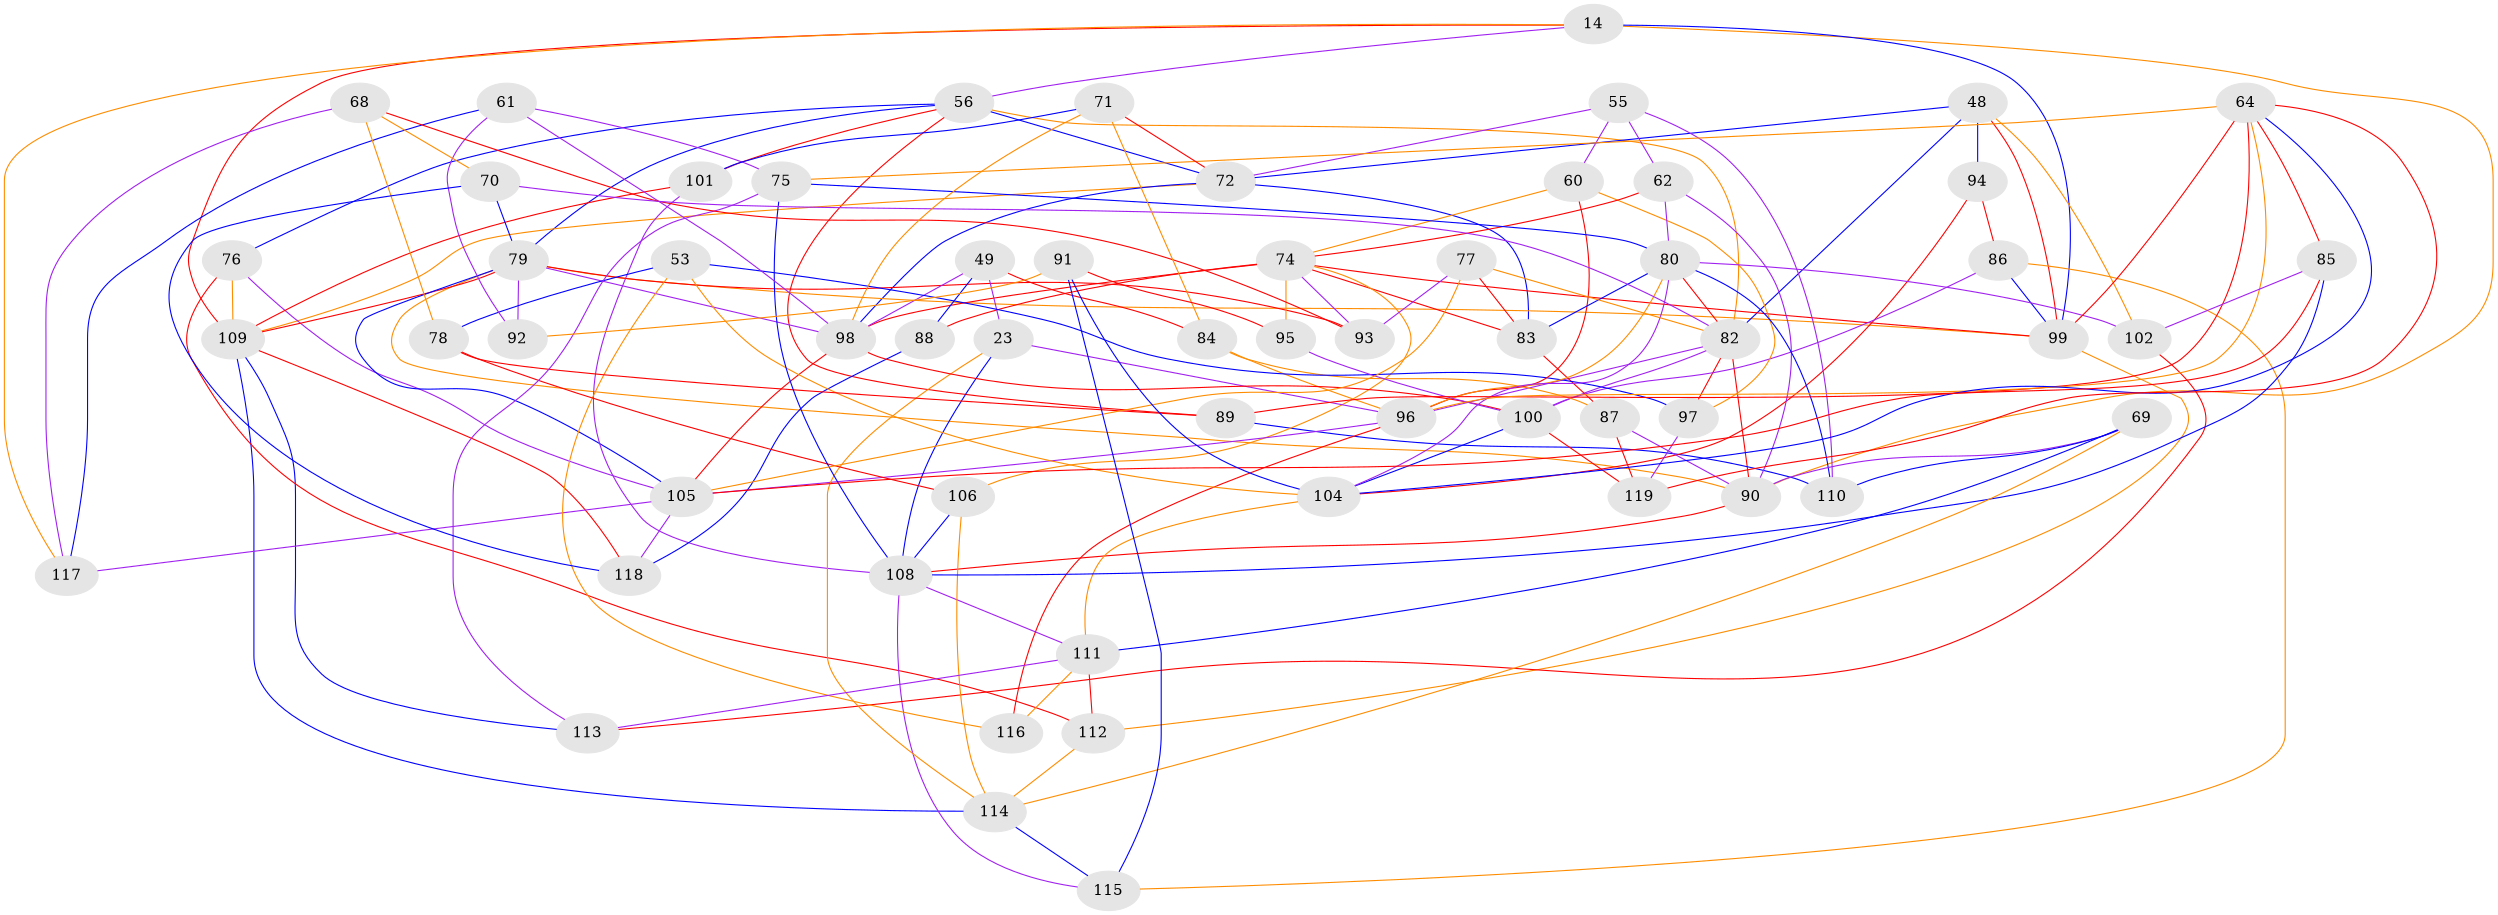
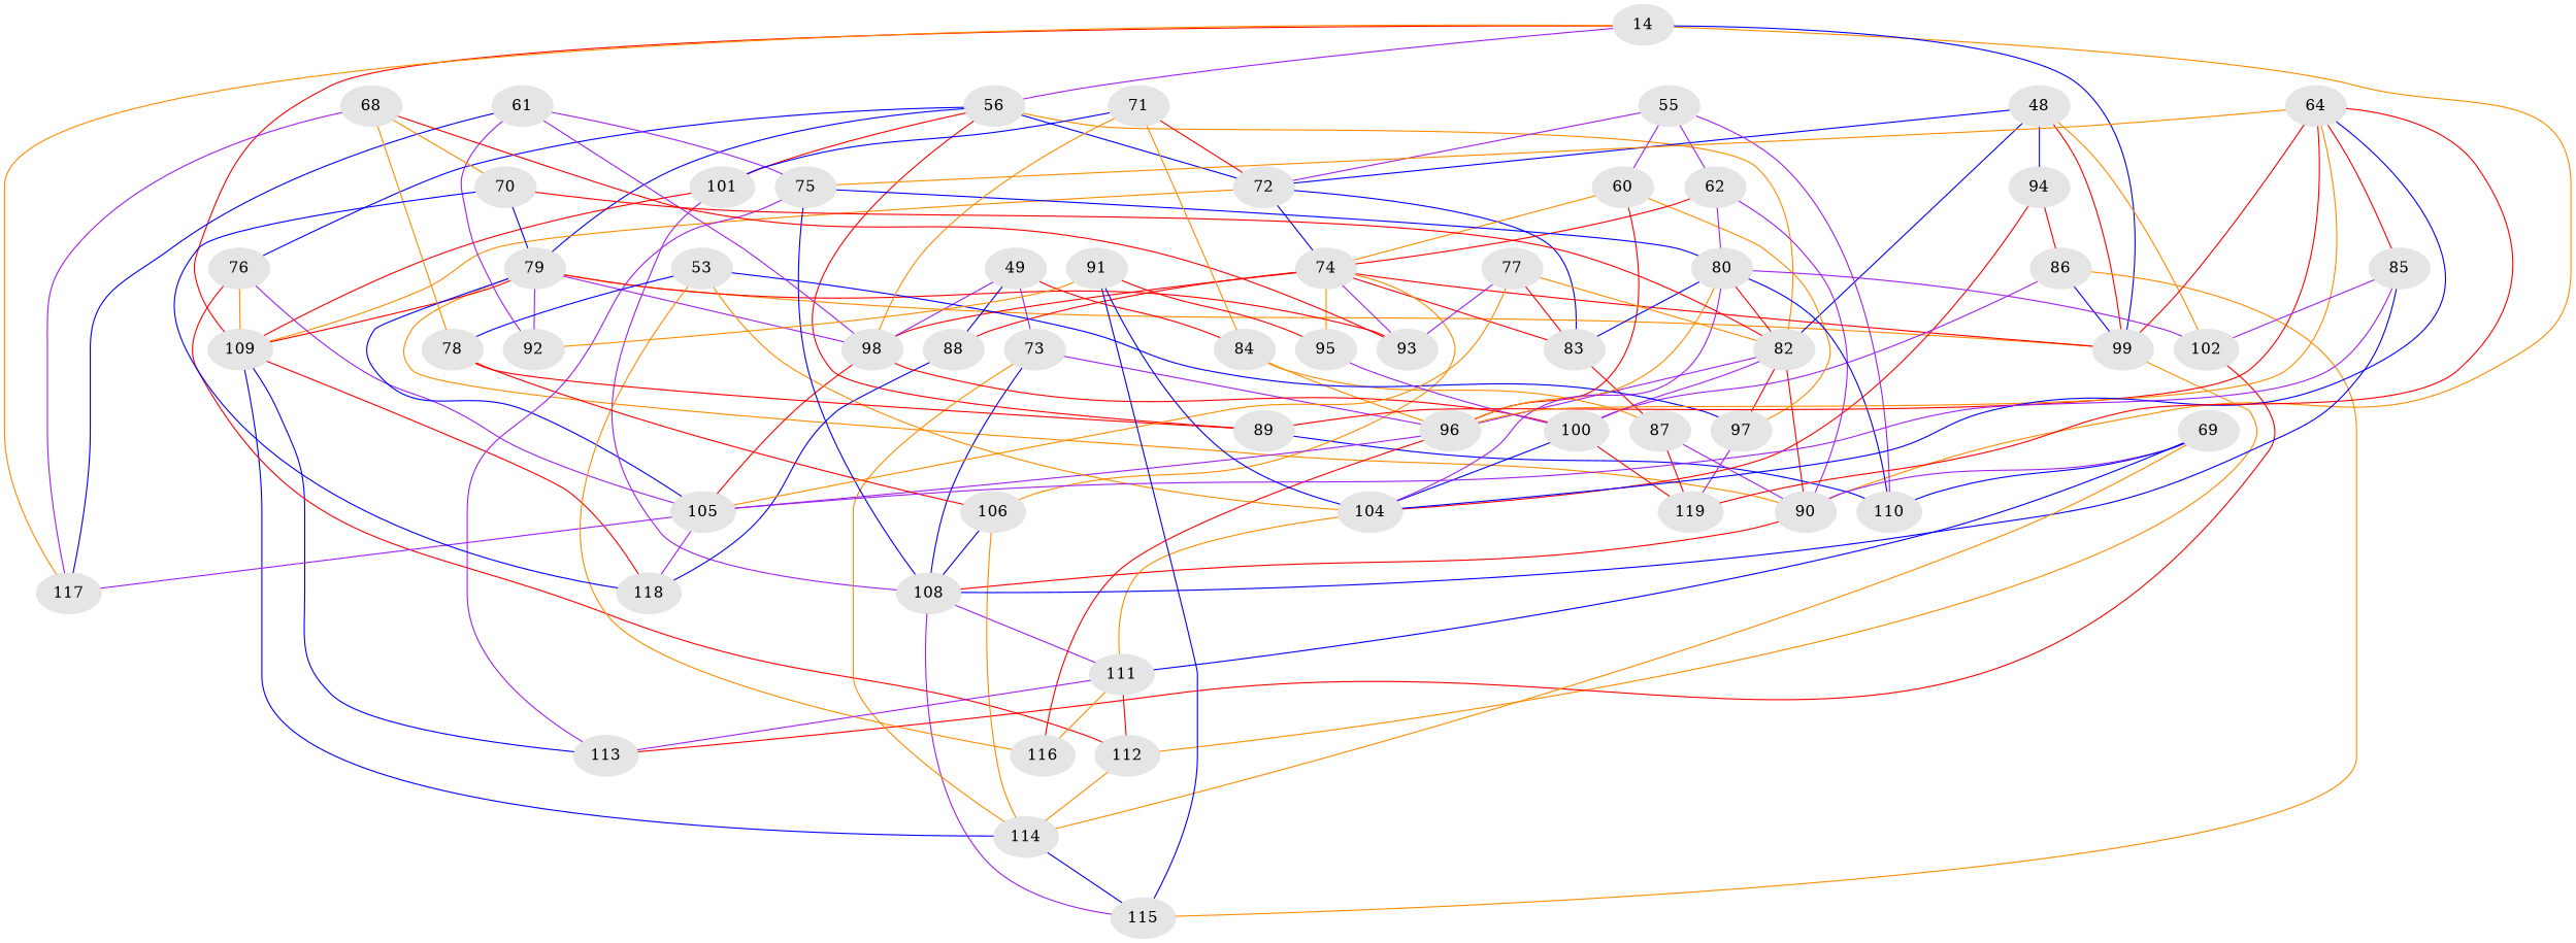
  graph {
    node [color=gray90 style=filled]
    edge [color=red]
    14 [super="+13"]
    56 [super="+52"]
    90 [super="+24"]
    99 [super="+39+67"]
    109 [super="+57"]
    117
    72 [super="+3+26"]
    82 [super="+32+54+51"]
    76
    79 [super="+58"]
    89
    101
    108 [super="+25+35+59"]
    112
    114 [super="+27+107"]
    118
    113
    48 [super="+40"]
    94
    102
    74 [super="+42+44"]
    83 [super="+22"]
    97
    96 [super="+20+33"]
    100 [super="+45"]
    104 [super="+47+103"]
    86
    49
-   73 [label=23]
+   73
    84
    88
    98 [super="+2+15"]
    87
    105 [super="+34"]
    53
    78
    116
    106 [super="+36"]
    119
    111 [super="+81"]
    55
    60
    62
    110
    80 [super="+8+66+38"]
    92
    93
    95
    75 [super="+65"]
    61
    64 [super="+9+63"]
    85 [super="+7"]
    68
    70
    69
    115 [super="+50"]
    71 [super="+28"]
    77
    91 [super="+43"]
    14 -- 56 [color=purple]
    14 -- 90 [color=darkorange weight=2]
    14 -- 99 [color=blue]
    14 -- 109
    14 -- 117 [color=darkorange]
    56 -- 72 [color=blue]
    56 -- 82 [color=darkorange weight=2]
    56 -- 76 [color=blue]
    56 -- 79 [color=blue]
    56 -- 89
    56 -- 101
    90 -- 108 [weight=2]
    99 -- 112 [color=darkorange]
    109 -- 114 [color=blue weight=2]
    109 -- 118
    109 -- 113 [color=blue]
    72 -- 109 [color=darkorange]
-   72 -- 98 [color=blue]
+   72 -- 74 [color=blue]
    72 -- 83 [color=blue]
    82 -- 90 [weight=2]
    82 -- 97
    82 -- 96 [color=purple]
    82 -- 100 [color=purple]
    76 -- 109 [color=darkorange]
    76 -- 112
    76 -- 105 [color=purple]
    79 -- 90 [color=darkorange]
    79 -- 99 [color=darkorange weight=2]
    79 -- 109 [weight=2]
    79 -- 98 [color=purple]
    79 -- 105 [color=blue weight=2]
    79 -- 92 [color=purple]
    79 -- 93
    89 -- 110 [color=blue]
    101 -- 109
    101 -- 108 [color=purple]
    108 -- 111 [color=purple weight=2]
    108 -- 115 [color=purple]
    112 -- 114 [color=darkorange]
    114 -- 115 [color=blue weight=2]
    48 -- 99
    48 -- 72 [color=blue]
    48 -- 82 [color=blue]
    48 -- 94 [color=blue weight=2]
    48 -- 102 [color=darkorange]
    94 -- 104
    94 -- 86
    102 -- 113
    74 -- 99
    74 -- 83
    74 -- 88 [weight=2]
    74 -- 98 [weight=3]
    74 -- 106 [color=darkorange]
    74 -- 93 [color=purple]
    74 -- 95 [color=darkorange weight=2]
    83 -- 87
    97 -- 119 [color=purple]
    96 -- 105 [color=purple]
    96 -- 116
    100 -- 104 [color=blue]
    100 -- 119
    104 -- 111 [color=darkorange]
    86 -- 99 [color=blue]
    86 -- 100 [color=purple]
    86 -- 115 [color=darkorange weight=2]
    49 -- 73 [color=purple]
    49 -- 84
    49 -- 88 [color=blue]
    49 -- 98 [color=purple]
    73 -- 108 [color=blue]
    73 -- 114 [color=darkorange]
    73 -- 96 [color=purple]
    84 -- 96 [color=darkorange]
    84 -- 87 [color=darkorange]
    88 -- 118 [color=blue]
    98 -- 100
    98 -- 105
    87 -- 90 [color=purple]
    87 -- 119
    105 -- 117 [color=purple]
    105 -- 118 [color=purple]
    53 -- 97 [color=blue]
    53 -- 104 [color=darkorange]
    53 -- 78 [color=blue]
    53 -- 116 [color=darkorange]
    78 -- 89
    78 -- 106
    106 -- 108 [color=blue weight=3]
    106 -- 114 [color=darkorange]
    111 -- 112
    111 -- 113 [color=purple]
    111 -- 116 [color=darkorange weight=2]
    55 -- 72 [color=purple]
    55 -- 60 [color=purple]
    55 -- 62 [color=purple]
    55 -- 110 [color=purple]
    60 -- 74 [color=darkorange]
    60 -- 97 [color=darkorange]
    60 -- 96
    62 -- 90 [color=purple]
    62 -- 74
    62 -- 80 [color=purple]
    80 -- 82 [weight=2]
    80 -- 102 [color=purple]
    80 -- 83 [color=blue weight=2]
    80 -- 96 [color=darkorange]
    80 -- 104 [color=purple]
    80 -- 110 [color=blue]
    95 -- 100 [color=purple]
    75 -- 108 [color=blue]
    75 -- 113 [color=purple]
    75 -- 80 [color=blue]
    61 -- 117 [color=blue]
    61 -- 98 [color=purple]
    61 -- 92 [color=purple]
    61 -- 75 [color=purple]
    64 -- 99 [weight=2]
    64 -- 89
    64 -- 96 [color=darkorange]
    64 -- 104 [color=blue]
    64 -- 119
    64 -- 75 [color=darkorange weight=2]
    64 -- 85 [weight=2]
    85 -- 108 [color=blue]
    85 -- 102 [color=purple]
-   85 -- 105 [weight=2]
+   85 -- 105 [color=purple weight=2]
    68 -- 117 [color=purple]
    68 -- 78 [color=darkorange]
    68 -- 93
    68 -- 70 [color=darkorange]
-   70 -- 82 [color=purple]
+   70 -- 82
    70 -- 79 [color=blue]
    70 -- 118 [color=blue]
    69 -- 90 [color=purple]
    69 -- 114 [color=darkorange]
    69 -- 111 [color=blue]
    69 -- 110 [color=blue]
    71 -- 72 [weight=2]
    71 -- 101 [color=blue]
    71 -- 84 [color=darkorange]
    71 -- 98 [color=darkorange weight=2]
    77 -- 82 [color=darkorange]
    77 -- 83
    77 -- 105 [color=darkorange]
    77 -- 93 [color=purple]
    91 -- 104 [color=blue weight=2]
    91 -- 92 [color=darkorange weight=2]
    91 -- 95
    91 -- 115 [color=blue]
  }
